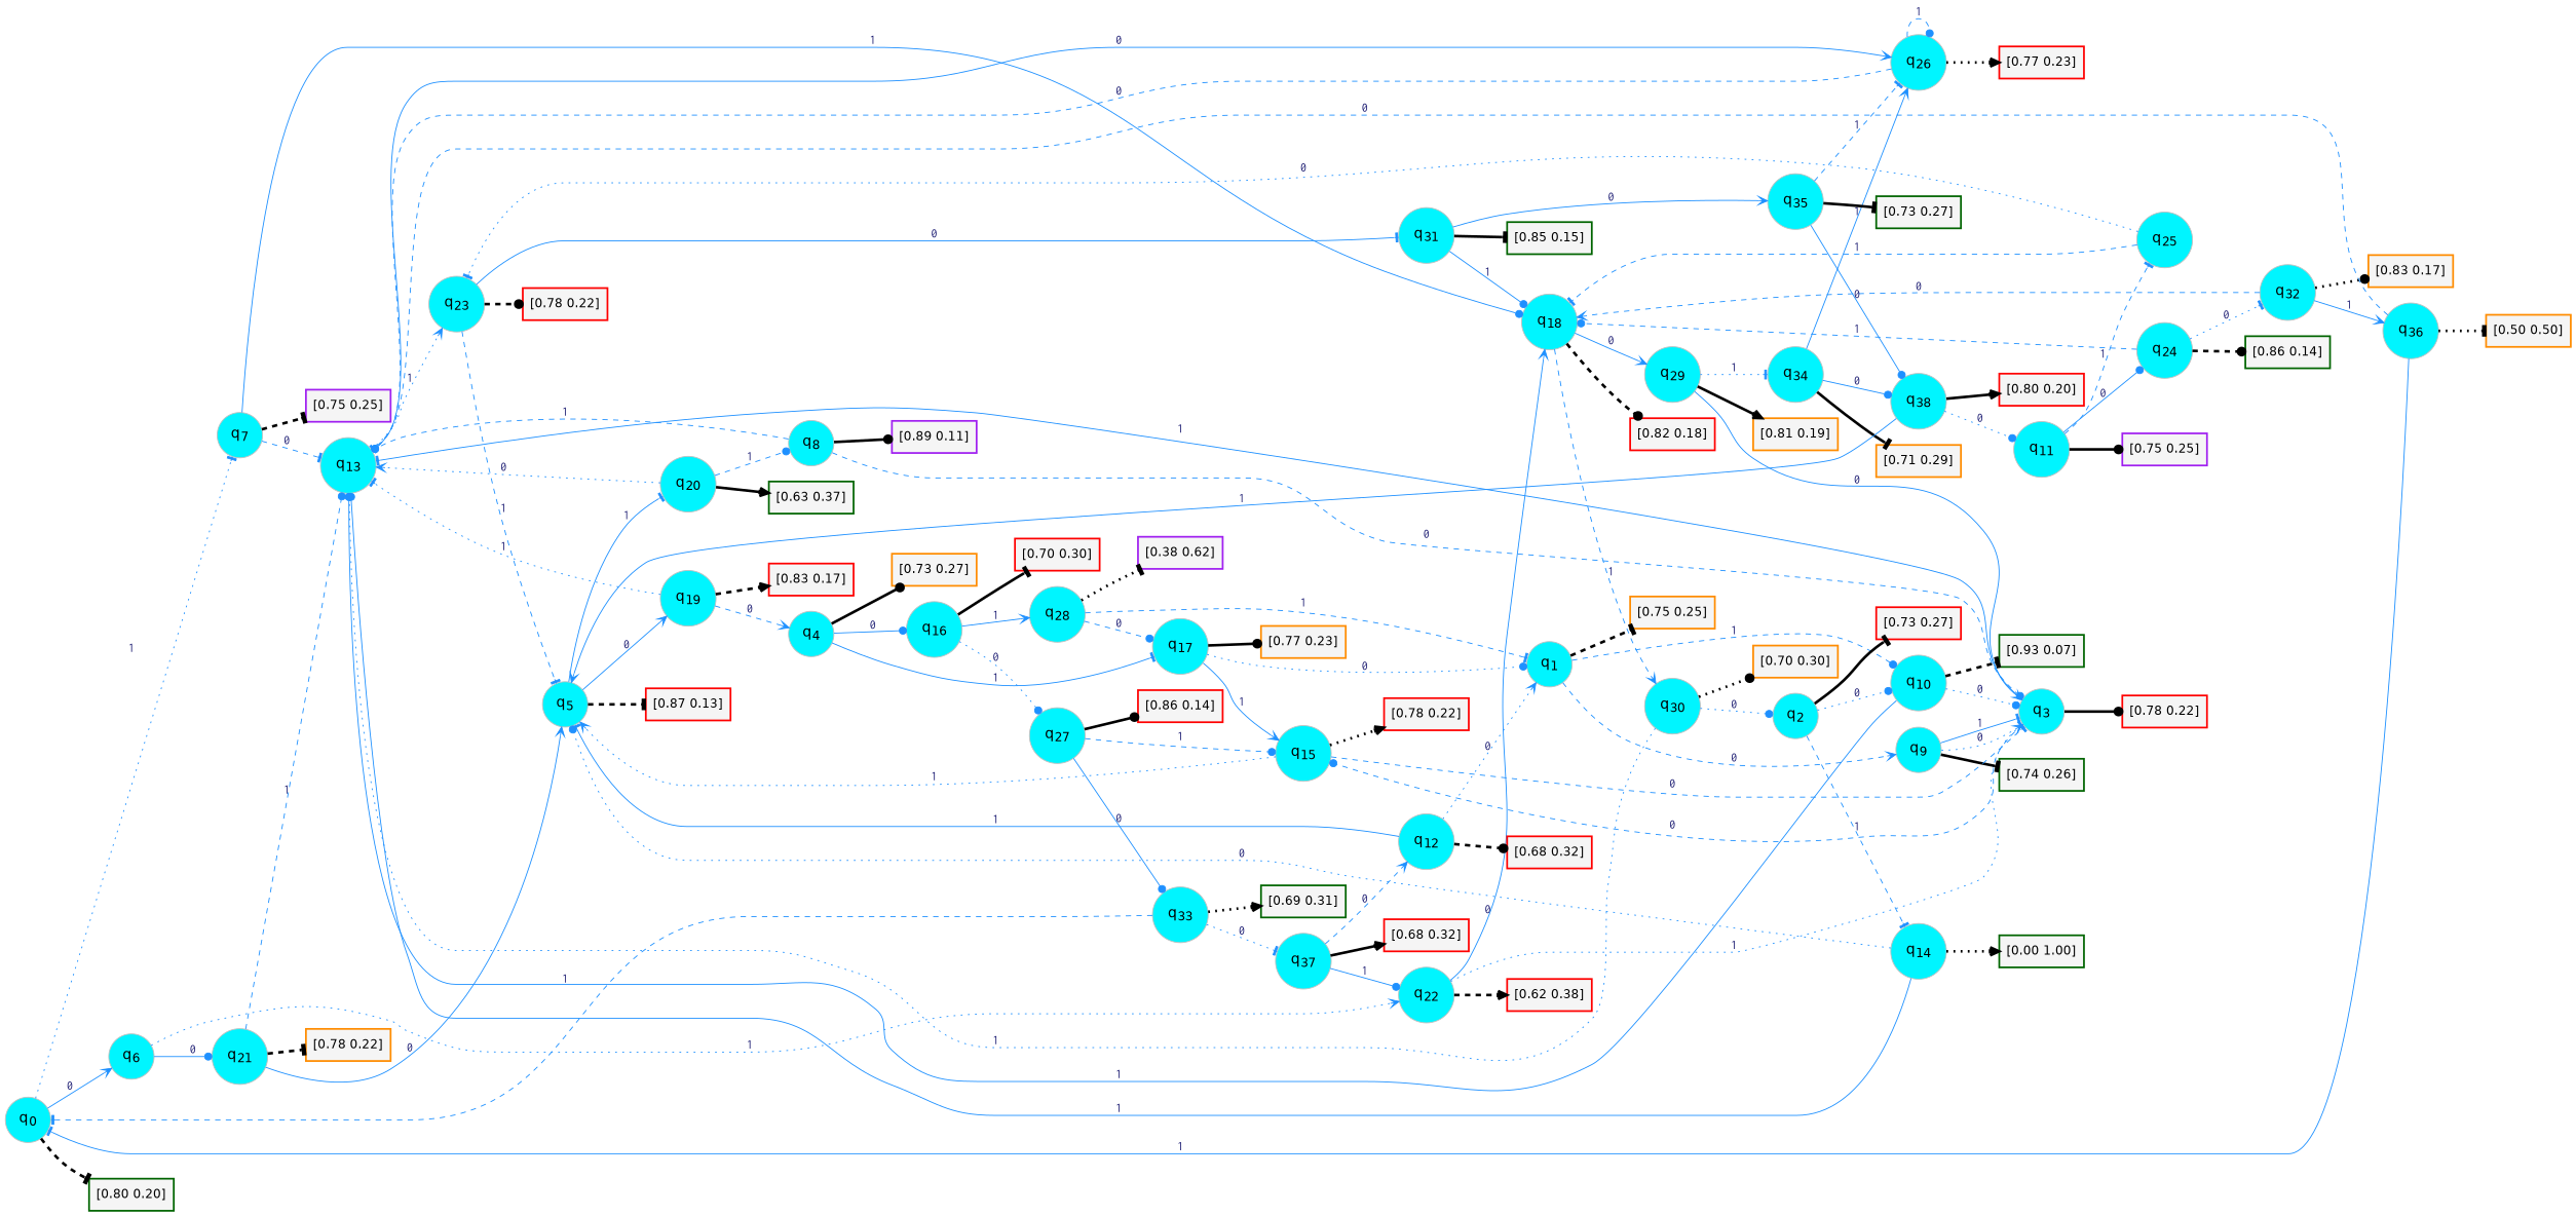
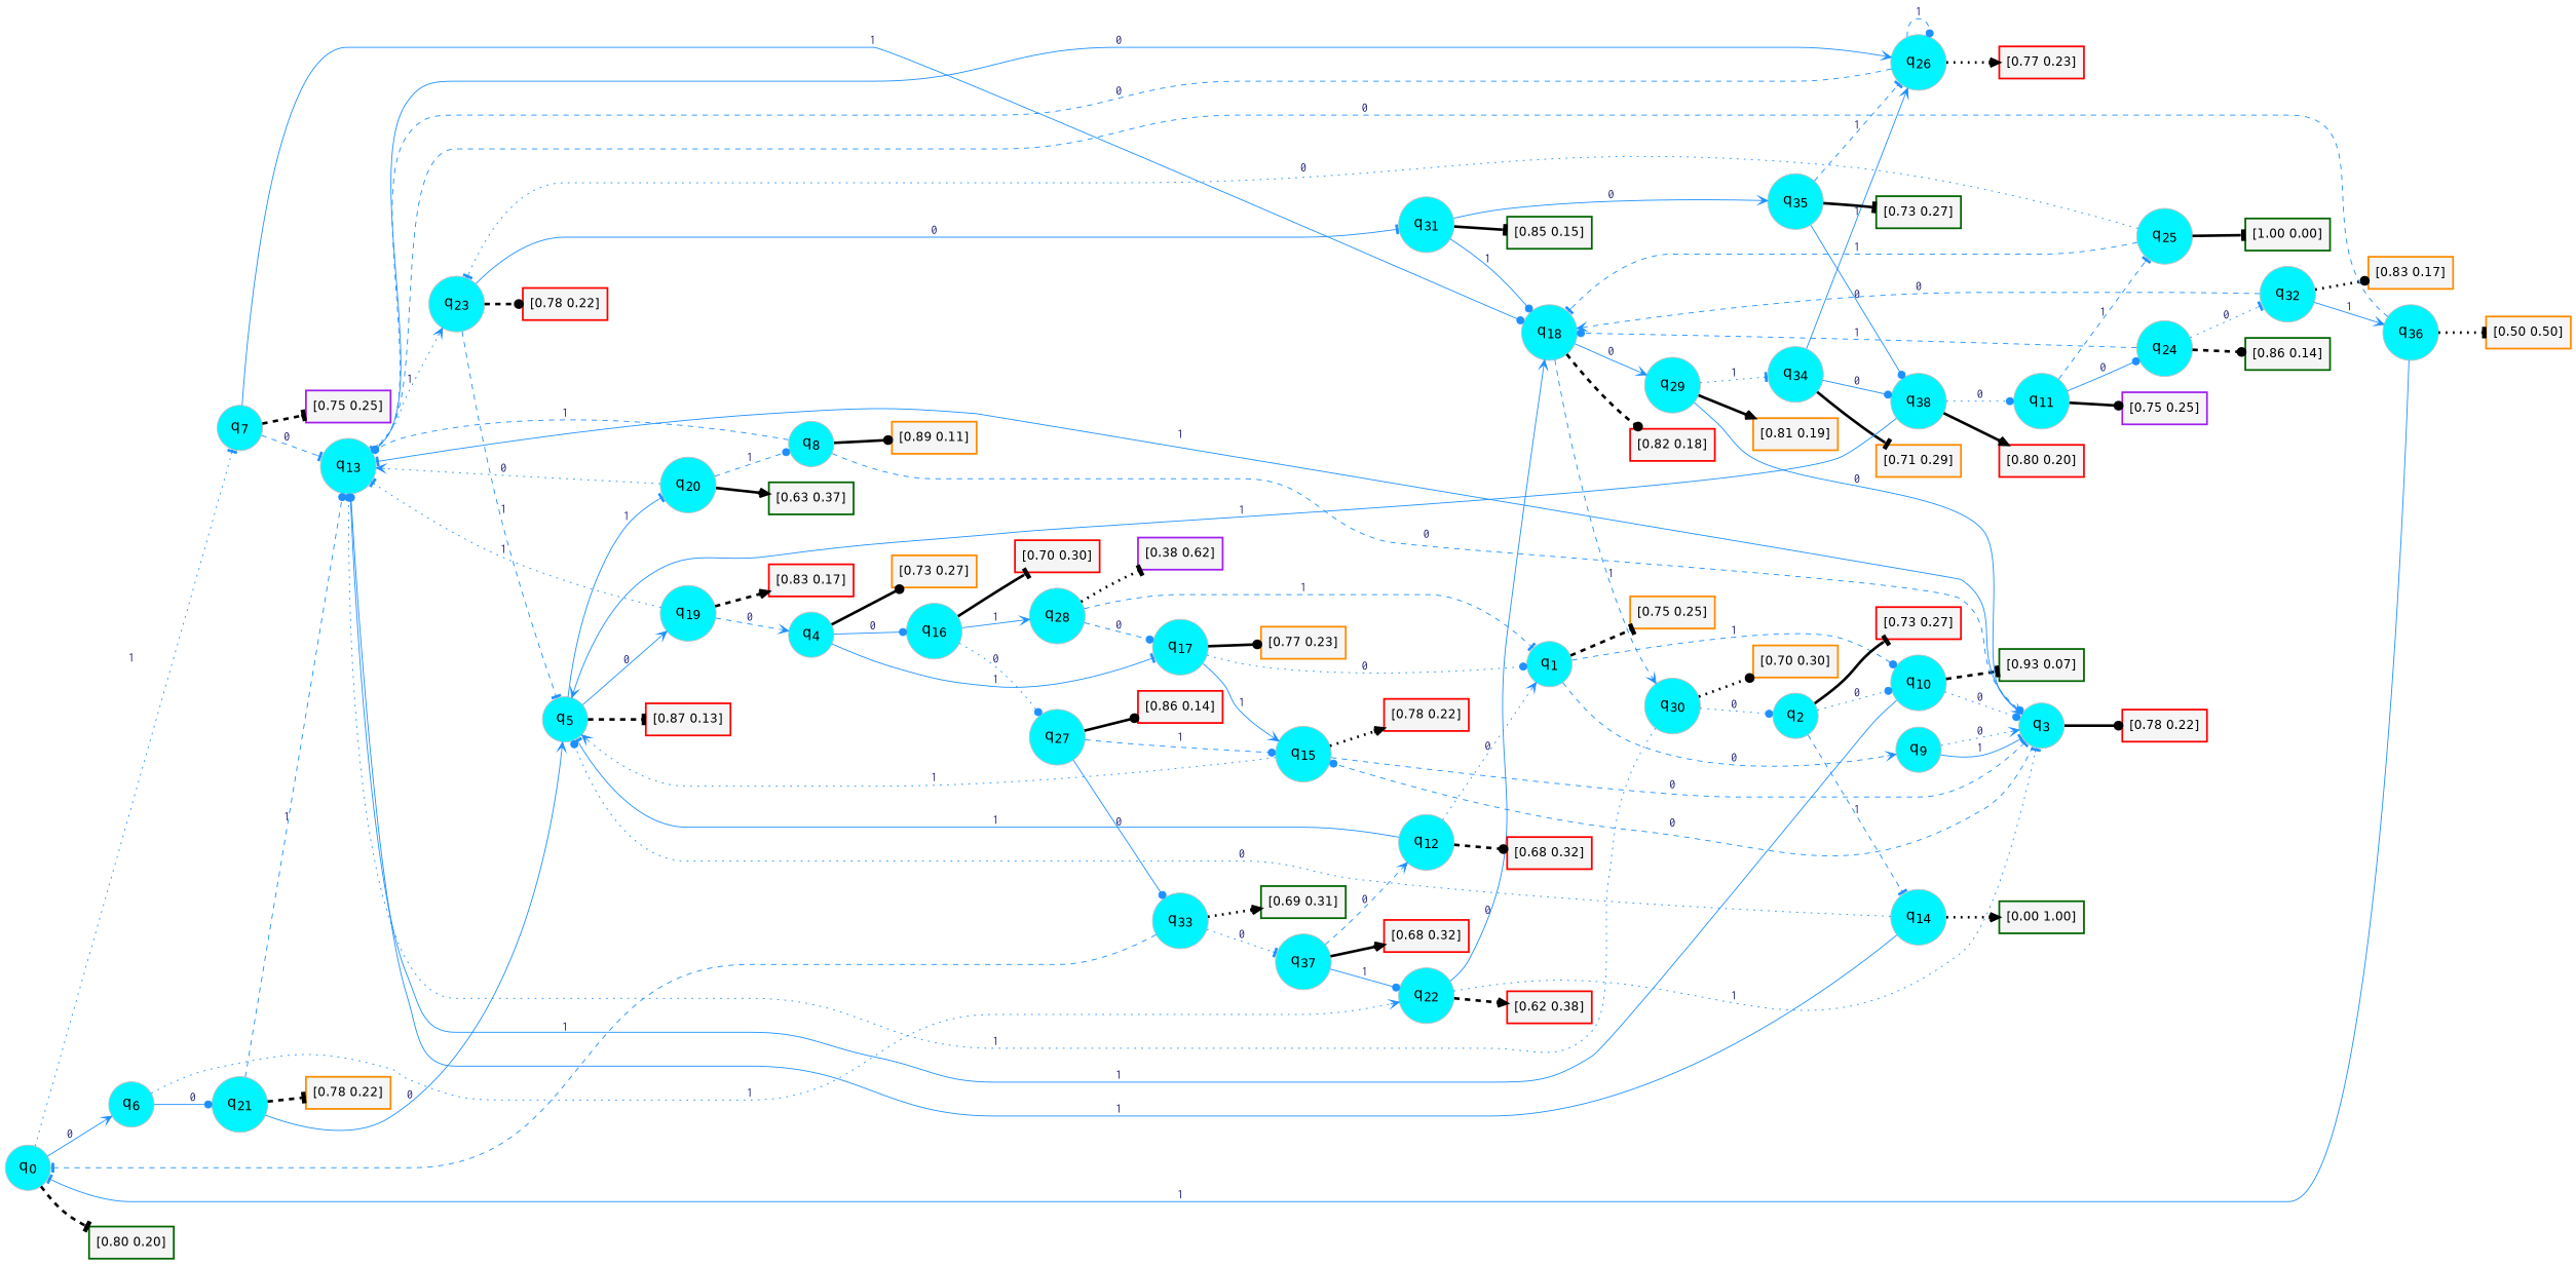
  digraph {
    rankdir=LR
    node [color=gray fillcolor=turquoise1 fontcolor=black fontname=Helvetica fontsize=16 fontweight=bold shape=circle style=filled]
    edge [arrowhead=dot arrowsize=1 color=dodgerblue1 fontcolor=midnightblue fontname=courier fontweight=bold penwidth=1 style=bold weight=20]
    n1 [label=<q<SUB>0</SUB>>]
    n2 [label=<q<SUB>6</SUB>>]
    n3 [label=<q<SUB>7</SUB>>]
    n4 [color=darkgreen fillcolor=whitesmoke fontsize=14 label="[0.80 0.20]" penwidth=2 shape=box]
    n5 [label=<q<SUB>21</SUB>>]
    n6 [label=<q<SUB>22</SUB>>]
    n7 [label=<q<SUB>13</SUB>>]
    n8 [label=<q<SUB>18</SUB>>]
    n9 [color=purple fillcolor=whitesmoke fontsize=14 label="[0.75 0.25]" penwidth=2 shape=box]
    n10 [label=<q<SUB>1</SUB>>]
    n11 [label=<q<SUB>9</SUB>>]
    n12 [label=<q<SUB>10</SUB>>]
    n13 [color=darkorange fillcolor=whitesmoke fontsize=14 label="[0.75 0.25]" penwidth=2 shape=box]
    n14 [label=<q<SUB>3</SUB>>]
-   n15 [color=darkgreen fillcolor=whitesmoke fontsize=14 label="[0.74 0.26]" penwidth=2 shape=box]
    n16 [color=darkgreen fillcolor=whitesmoke fontsize=14 label="[0.93 0.07]" penwidth=2 shape=box]
    n17 [label=<q<SUB>2</SUB>>]
    n18 [label=<q<SUB>14</SUB>>]
    n19 [color=red fillcolor=whitesmoke fontsize=14 label="[0.73 0.27]" penwidth=2 shape=box]
    n20 [label=<q<SUB>5</SUB>>]
    n21 [color=darkgreen fillcolor=whitesmoke fontsize=14 label="[0.00 1.00]" penwidth=2 shape=box]
    n22 [label=<q<SUB>15</SUB>>]
    n23 [color=red fillcolor=whitesmoke fontsize=14 label="[0.78 0.22]" penwidth=2 shape=box]
    n24 [label=<q<SUB>23</SUB>>]
    n25 [label=<q<SUB>26</SUB>>]
    n26 [color=red fillcolor=whitesmoke fontsize=14 label="[0.78 0.22]" penwidth=2 shape=box]
    n27 [label=<q<SUB>4</SUB>>]
    n28 [label=<q<SUB>16</SUB>>]
    n29 [label=<q<SUB>17</SUB>>]
    n30 [color=darkorange fillcolor=whitesmoke fontsize=14 label="[0.73 0.27]" penwidth=2 shape=box]
    n31 [label=<q<SUB>27</SUB>>]
    n32 [label=<q<SUB>28</SUB>>]
    n33 [color=red fillcolor=whitesmoke fontsize=14 label="[0.70 0.30]" penwidth=2 shape=box]
    n34 [color=darkorange fillcolor=whitesmoke fontsize=14 label="[0.77 0.23]" penwidth=2 shape=box]
    n35 [label=<q<SUB>19</SUB>>]
    n36 [label=<q<SUB>20</SUB>>]
    n37 [color=red fillcolor=whitesmoke fontsize=14 label="[0.87 0.13]" penwidth=2 shape=box]
    n38 [color=red fillcolor=whitesmoke fontsize=14 label="[0.83 0.17]" penwidth=2 shape=box]
    n39 [label=<q<SUB>8</SUB>>]
    n40 [color=darkgreen fillcolor=whitesmoke fontsize=14 label="[0.63 0.37]" penwidth=2 shape=box]
    n41 [color=darkorange fillcolor=whitesmoke fontsize=14 label="[0.78 0.22]" penwidth=2 shape=box]
    n42 [color=red fillcolor=whitesmoke fontsize=14 label="[0.62 0.38]" penwidth=2 shape=box]
    n43 [label=<q<SUB>29</SUB>>]
    n44 [label=<q<SUB>30</SUB>>]
    n45 [color=red fillcolor=whitesmoke fontsize=14 label="[0.82 0.18]" penwidth=2 shape=box]
-   n46 [color=purple fillcolor=whitesmoke fontsize=14 label="[0.89 0.11]" penwidth=2 shape=box]
+   n46 [color=darkorange fillcolor=whitesmoke fontsize=14 label="[0.89 0.11]" penwidth=2 shape=box]
    n47 [label=<q<SUB>11</SUB>>]
    n48 [label=<q<SUB>24</SUB>>]
    n49 [label=<q<SUB>25</SUB>>]
    n50 [color=purple fillcolor=whitesmoke fontsize=14 label="[0.75 0.25]" penwidth=2 shape=box]
    n51 [label=<q<SUB>32</SUB>>]
    n52 [color=darkgreen fillcolor=whitesmoke fontsize=14 label="[0.86 0.14]" penwidth=2 shape=box]
+   n53 [color=darkgreen fillcolor=whitesmoke fontsize=14 label="[1.00 0.00]" penwidth=2 shape=box]
    n54 [label=<q<SUB>12</SUB>>]
    n55 [color=red fillcolor=whitesmoke fontsize=14 label="[0.68 0.32]" penwidth=2 shape=box]
    n56 [label=<q<SUB>31</SUB>>]
    n57 [color=red fillcolor=whitesmoke fontsize=14 label="[0.78 0.22]" penwidth=2 shape=box]
    n58 [color=red fillcolor=whitesmoke fontsize=14 label="[0.77 0.23]" penwidth=2 shape=box]
    n59 [label=<q<SUB>33</SUB>>]
    n60 [color=red fillcolor=whitesmoke fontsize=14 label="[0.86 0.14]" penwidth=2 shape=box]
    n61 [color=purple fillcolor=whitesmoke fontsize=14 label="[0.38 0.62]" penwidth=2 shape=box]
    n62 [label=<q<SUB>34</SUB>>]
    n63 [color=darkorange fillcolor=whitesmoke fontsize=14 label="[0.81 0.19]" penwidth=2 shape=box]
    n64 [color=darkorange fillcolor=whitesmoke fontsize=14 label="[0.70 0.30]" penwidth=2 shape=box]
    n65 [label=<q<SUB>35</SUB>>]
    n66 [color=darkgreen fillcolor=whitesmoke fontsize=14 label="[0.85 0.15]" penwidth=2 shape=box]
    n67 [label=<q<SUB>36</SUB>>]
    n68 [color=darkorange fillcolor=whitesmoke fontsize=14 label="[0.83 0.17]" penwidth=2 shape=box]
    n69 [label=<q<SUB>37</SUB>>]
    n70 [color=darkgreen fillcolor=whitesmoke fontsize=14 label="[0.69 0.31]" penwidth=2 shape=box]
    n71 [label=<q<SUB>38</SUB>>]
    n72 [color=darkorange fillcolor=whitesmoke fontsize=14 label="[0.71 0.29]" penwidth=2 shape=box]
    n73 [color=darkgreen fillcolor=whitesmoke fontsize=14 label="[0.73 0.27]" penwidth=2 shape=box]
    n74 [color=darkorange fillcolor=whitesmoke fontsize=14 label="[0.50 0.50]" penwidth=2 shape=box]
    n75 [color=red fillcolor=whitesmoke fontsize=14 label="[0.68 0.32]" penwidth=2 shape=box]
    n76 [color=red fillcolor=whitesmoke fontsize=14 label="[0.80 0.20]" penwidth=2 shape=box]
    n1 -> n2 [arrowhead=vee label=0]
    n1 -> n3 [arrowhead=tee label=1 style=dotted]
    n1 -> n4 [arrowhead=tee color=black penwidth=3 style=dashed]
    n2 -> n5 [label=0]
    n2 -> n6 [arrowhead=vee label=1 style=dotted]
    n3 -> n7 [arrowhead=tee label=0 style=dashed]
    n3 -> n8 [label=1]
    n3 -> n9 [arrowhead=tee color=black penwidth=3 style=dashed]
    n5 -> n7 [label=1 style=dashed]
    n5 -> n20 [arrowhead=vee label=0]
    n5 -> n41 [arrowhead=tee color=black penwidth=3 style=dashed]
    n6 -> n8 [arrowhead=vee label=0]
    n6 -> n14 [arrowhead=tee label=1 style=dotted]
    n6 -> n42 [arrowhead=vee color=black penwidth=3 style=dashed]
    n7 -> n24 [arrowhead=vee label=1 style=dotted]
    n7 -> n25 [arrowhead=vee label=0]
    n8 -> n43 [arrowhead=vee label=0]
    n8 -> n44 [arrowhead=vee label=1 style=dashed]
    n8 -> n45 [color=black penwidth=3 style=dashed]
    n10 -> n11 [arrowhead=vee label=0 style=dashed]
    n10 -> n12 [label=1 style=dashed]
    n10 -> n13 [arrowhead=tee color=black penwidth=3 style=dashed]
    n11 -> n14 [arrowhead=vee label=0 style=dotted]
    n11 -> n14 [arrowhead=tee label=1]
-   n11 -> n15 [arrowhead=tee color=black penwidth=3]
    n12 -> n7 [label=1]
    n12 -> n14 [label=0 style=dotted]
    n12 -> n16 [arrowhead=tee color=black penwidth=3 style=dashed]
    n14 -> n7 [arrowhead=tee label=1]
    n14 -> n22 [label=0 style=dashed]
    n14 -> n23 [color=black penwidth=3]
    n17 -> n12 [label=0 style=dotted]
    n17 -> n18 [arrowhead=tee label=1 style=dashed]
    n17 -> n19 [arrowhead=tee color=black penwidth=3]
    n18 -> n7 [label=1]
    n18 -> n20 [label=0 style=dotted]
    n18 -> n21 [arrowhead=vee color=black penwidth=3 style=dotted]
    n20 -> n35 [arrowhead=vee label=0]
    n20 -> n36 [arrowhead=tee label=1]
    n20 -> n37 [arrowhead=tee color=black penwidth=3 style=dashed]
    n22 -> n14 [arrowhead=tee label=0 style=dashed]
    n22 -> n20 [arrowhead=vee label=1 style=dotted]
    n22 -> n26 [arrowhead=vee color=black penwidth=3 style=dotted]
    n24 -> n20 [arrowhead=tee label=1 style=dashed]
    n24 -> n56 [arrowhead=tee label=0]
    n24 -> n57 [color=black penwidth=3 style=dashed]
    n25 -> n7 [label=0 style=dashed]
    n25 -> n25 [label=1 style=dashed]
    n25 -> n58 [arrowhead=vee color=black penwidth=3 style=dotted]
    n27 -> n28 [label=0]
    n27 -> n29 [arrowhead=tee label=1]
    n27 -> n30 [color=black penwidth=3]
    n28 -> n31 [label=0 style=dotted]
    n28 -> n32 [arrowhead=vee label=1]
    n28 -> n33 [arrowhead=tee color=black penwidth=3]
    n29 -> n10 [label=0 style=dotted]
    n29 -> n22 [arrowhead=vee label=1]
    n29 -> n34 [color=black penwidth=3]
    n31 -> n22 [label=1 style=dashed]
    n31 -> n59 [label=0]
    n31 -> n60 [color=black penwidth=3]
    n32 -> n10 [arrowhead=tee label=1 style=dashed]
    n32 -> n29 [label=0 style=dashed]
    n32 -> n61 [arrowhead=tee color=black penwidth=3 style=dotted]
    n35 -> n7 [arrowhead=tee label=1 style=dotted]
    n35 -> n27 [arrowhead=vee label=0 style=dashed]
    n35 -> n38 [arrowhead=vee color=black penwidth=3 style=dashed]
    n36 -> n7 [arrowhead=vee label=0 style=dotted]
    n36 -> n39 [label=1 style=dashed]
    n36 -> n40 [arrowhead=vee color=black penwidth=3]
    n39 -> n7 [label=1 style=dashed]
    n39 -> n14 [label=0 style=dashed]
    n39 -> n46 [color=black penwidth=3]
    n43 -> n14 [arrowhead=vee label=0]
    n43 -> n62 [arrowhead=tee label=1 style=dotted]
    n43 -> n63 [arrowhead=vee color=black penwidth=3]
    n44 -> n7 [label=1 style=dotted]
    n44 -> n17 [label=0 style=dotted]
    n44 -> n64 [color=black penwidth=3 style=dotted]
    n47 -> n48 [label=0]
    n47 -> n49 [arrowhead=tee label=1 style=dashed]
    n47 -> n50 [color=black penwidth=3]
    n48 -> n8 [label=1 style=dashed]
    n48 -> n51 [arrowhead=tee label=0 style=dotted]
    n48 -> n52 [color=black penwidth=3 style=dashed]
    n49 -> n8 [arrowhead=tee label=1 style=dashed]
    n49 -> n24 [arrowhead=tee label=0 style=dotted]
+   n49 -> n53 [arrowhead=tee color=black penwidth=3]
    n51 -> n8 [arrowhead=vee label=0 style=dashed]
    n51 -> n67 [arrowhead=vee label=1]
    n51 -> n68 [color=black penwidth=3 style=dotted]
    n54 -> n10 [arrowhead=vee label=0 style=dotted]
    n54 -> n20 [arrowhead=tee label=1]
    n54 -> n55 [color=black penwidth=3 style=dashed]
    n56 -> n8 [label=1]
    n56 -> n65 [arrowhead=vee label=0]
    n56 -> n66 [arrowhead=tee color=black penwidth=3]
    n59 -> n1 [arrowhead=tee label=1 style=dashed]
    n59 -> n69 [arrowhead=tee label=0 style=dotted]
    n59 -> n70 [arrowhead=vee color=black penwidth=3 style=dotted]
    n62 -> n25 [arrowhead=vee label=1]
    n62 -> n71 [label=0]
    n62 -> n72 [arrowhead=tee color=black penwidth=3]
    n65 -> n25 [arrowhead=tee label=1 style=dashed]
    n65 -> n71 [label=0]
    n65 -> n73 [arrowhead=tee color=black penwidth=3]
    n67 -> n1 [arrowhead=tee label=1]
    n67 -> n7 [arrowhead=tee label=0 style=dashed]
    n67 -> n74 [arrowhead=tee color=black penwidth=3 style=dotted]
    n69 -> n6 [label=1]
    n69 -> n54 [arrowhead=vee label=0 style=dashed]
    n69 -> n75 [arrowhead=vee color=black penwidth=3]
    n71 -> n20 [arrowhead=vee label=1]
    n71 -> n47 [label=0 style=dotted]
    n71 -> n76 [arrowhead=vee color=black penwidth=3]
  }
